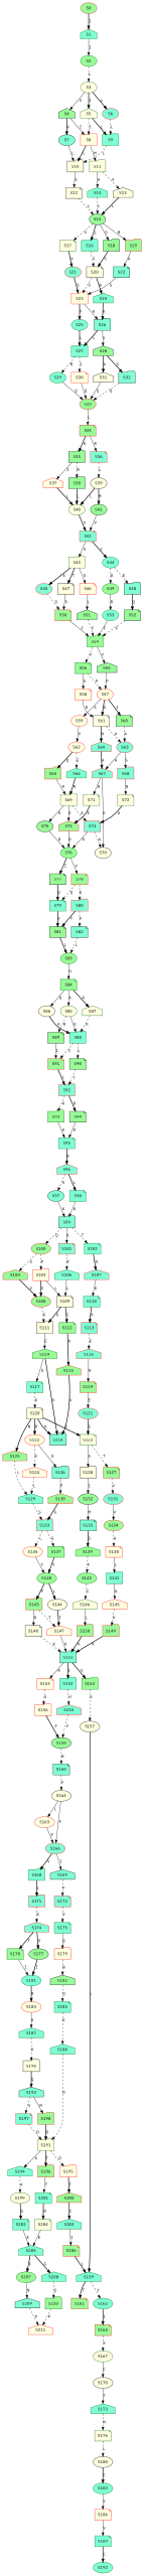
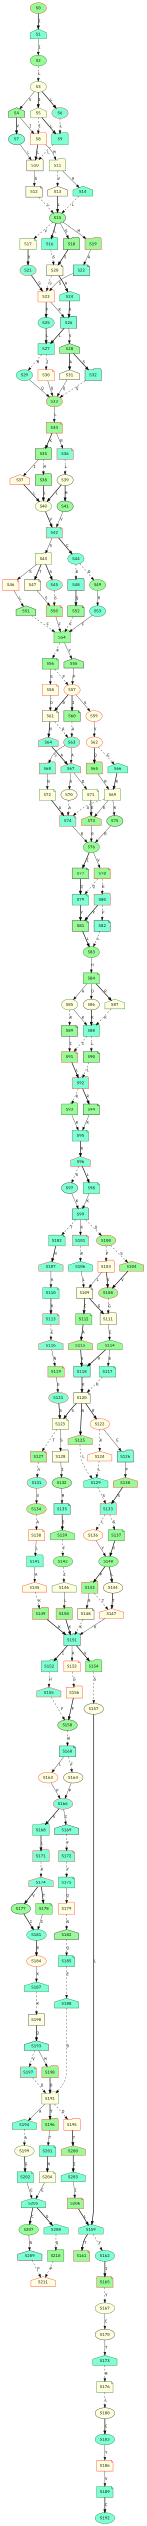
  strict digraph {
    fontname="IBM Plex Mono"
    node [color=red fillcolor=aquamarine fontname="IBM Plex Mono" shape=note style=filled]
    edge [fontname="IBM Plex Mono" style=bold]
    S0 [fillcolor=palegreen shape=ellipse]
    S1 [color=darkgreen shape=house]
    S2 [color=darkgreen fillcolor=palegreen shape=ellipse]
    S3 [color=darkgreen fillcolor=lightyellow shape=ellipse]
    S4 [color=black fillcolor=palegreen shape=house]
    S5 [color=darkgreen fillcolor=lightyellow shape=house]
    S6 [shape=ellipse]
    S7 [color=black shape=ellipse]
    S8 [fillcolor=lightyellow shape=folder]
    S9 [color=darkgreen shape=folder]
    S10 [color=black fillcolor=lightyellow shape=folder]
    S11 [color=darkgreen fillcolor=lightyellow shape=folder]
    S12 [color=black fillcolor=lightyellow]
    S13 [color=black fillcolor=lightyellow shape=house]
    S14 [color=darkgreen shape=house]
    S15 [color=black fillcolor=palegreen shape=ellipse]
    S16 [color=darkgreen shape=folder]
    S17 [color=darkgreen fillcolor=lightyellow]
    S18 [color=black fillcolor=palegreen shape=folder]
    S19 [fillcolor=palegreen shape=folder]
    S20 [color=black fillcolor=lightyellow]
    S21 [shape=ellipse]
    S22 [color=black]
    S23 [fillcolor=lightyellow shape=folder]
    S24 [color=darkgreen shape=house]
    S25 [color=darkgreen shape=ellipse]
    S26 [color=black shape=folder]
    S27 [color=darkgreen shape=folder]
    S28 [color=black fillcolor=palegreen shape=house]
    S29 [color=darkgreen shape=ellipse]
    S30 [fillcolor=lightyellow]
    S31 [color=black fillcolor=lightyellow shape=house]
    S32 [color=black shape=folder]
    S33 [fillcolor=palegreen shape=ellipse]
    S34 [fillcolor=palegreen]
    S35 [color=black fillcolor=palegreen shape=folder]
    S36
    S37 [fillcolor=lightyellow shape=house]
    S38 [color=black fillcolor=palegreen shape=folder]
    S39 [color=black fillcolor=lightyellow shape=ellipse]
    S40 [color=darkgreen fillcolor=lightyellow shape=ellipse]
    S41 [color=black fillcolor=palegreen shape=ellipse]
    S42
    S43 [color=darkgreen fillcolor=lightyellow shape=folder]
    S44 [color=darkgreen shape=ellipse]
    S45 [shape=ellipse]
    S46 [fillcolor=lightyellow]
    S47 [color=black fillcolor=lightyellow]
    S48 [color=black shape=folder]
    S49 [color=darkgreen fillcolor=palegreen shape=ellipse]
    S50 [fillcolor=palegreen]
    S51 [color=black fillcolor=palegreen shape=house]
    S52 [color=black fillcolor=palegreen]
    S53 [color=darkgreen shape=ellipse]
    S54 [color=darkgreen fillcolor=palegreen shape=folder]
    S55 [color=black fillcolor=palegreen shape=house]
    S56 [color=darkgreen fillcolor=palegreen]
    S57 [fillcolor=lightyellow shape=ellipse]
    S58 [fillcolor=lightyellow]
    S59 [fillcolor=lightyellow shape=ellipse]
    S60 [color=black fillcolor=palegreen]
    S61 [color=black fillcolor=lightyellow]
    S62 [fillcolor=lightyellow shape=ellipse]
    S63 [shape=ellipse]
    S64 [shape=house]
    S65 [fillcolor=palegreen shape=folder]
    S66 [color=darkgreen shape=house]
    S67 [shape=house]
    S68 [shape=folder]
    S69 [color=darkgreen fillcolor=lightyellow shape=folder]
    S70 [color=black fillcolor=lightyellow shape=ellipse]
    S71 [color=darkgreen fillcolor=lightyellow]
    S72 [color=darkgreen fillcolor=lightyellow]
    S73 [fillcolor=palegreen shape=house]
    S74
    S75 [color=black fillcolor=palegreen shape=ellipse]
    S76 [color=darkgreen fillcolor=palegreen shape=ellipse]
    S77 [color=black fillcolor=palegreen]
    S78 [fillcolor=palegreen]
    S79 [color=darkgreen]
    S80 [shape=folder]
    S81 [color=black fillcolor=palegreen]
    S82 [color=black]
    S83 [color=darkgreen fillcolor=palegreen shape=ellipse]
    S84 [color=darkgreen fillcolor=palegreen]
    S85 [color=darkgreen fillcolor=lightyellow shape=ellipse]
    S86 [color=black fillcolor=lightyellow shape=ellipse]
    S87 [color=darkgreen fillcolor=lightyellow shape=house]
    S88 [color=darkgreen shape=folder]
    S89 [color=black fillcolor=palegreen]
    S90 [color=black fillcolor=palegreen]
    S91 [fillcolor=palegreen]
    S92 [shape=folder]
    S93 [color=darkgreen fillcolor=palegreen shape=folder]
    S94 [color=black fillcolor=palegreen]
    S95 [color=darkgreen]
    S96 [shape=house]
    S97 [color=black shape=ellipse]
    S98 [color=darkgreen]
    S99 [color=black shape=folder]
    S100 [fillcolor=palegreen shape=ellipse]
    S101
    S102 [color=darkgreen]
    S103 [fillcolor=lightyellow shape=folder]
    S104 [fillcolor=palegreen shape=house]
    S106 [color=darkgreen shape=house]
    S107 [shape=house]
    S108 [fillcolor=palegreen shape=ellipse]
    S109 [color=black fillcolor=lightyellow]
    S110 [color=darkgreen]
    S111 [color=black fillcolor=lightyellow shape=folder]
    S112 [color=darkgreen fillcolor=palegreen]
    S113
    S114 [color=darkgreen fillcolor=palegreen shape=house]
    S115 [fillcolor=palegreen shape=house]
    S116 [shape=house]
    S117 [color=darkgreen]
    S118 [color=black shape=folder]
    S119 [fillcolor=palegreen]
    S120 [color=black fillcolor=lightyellow]
    S121 [shape=ellipse]
    S122 [fillcolor=lightyellow shape=ellipse]
    S123 [color=darkgreen fillcolor=lightyellow]
    S125 [fillcolor=palegreen shape=house]
    S124 [fillcolor=lightyellow shape=house]
    S126 [color=black shape=folder]
    S127 [fillcolor=palegreen]
    S128 [color=black fillcolor=lightyellow shape=folder]
    S129 [color=darkgreen shape=house]
    S130 [fillcolor=palegreen shape=house]
    S131 [shape=ellipse]
    S132 [color=black fillcolor=palegreen shape=ellipse]
    S133 [shape=folder]
    S134 [fillcolor=palegreen shape=ellipse]
    S135 [color=black]
    S136 [fillcolor=lightyellow shape=ellipse]
    S137 [color=darkgreen fillcolor=palegreen]
    S138 [fillcolor=lightyellow]
    S139 [color=darkgreen fillcolor=palegreen shape=house]
    S140 [color=darkgreen fillcolor=palegreen shape=ellipse]
    S141 [color=darkgreen shape=folder]
    S142 [color=darkgreen fillcolor=palegreen shape=ellipse]
    S143 [fillcolor=palegreen shape=folder]
    S144 [color=black fillcolor=lightyellow shape=ellipse]
    S145 [fillcolor=lightyellow shape=house]
    S146 [color=darkgreen fillcolor=lightyellow shape=house]
    S147 [fillcolor=lightyellow shape=house]
    S148 [color=black fillcolor=lightyellow]
    S149 [fillcolor=palegreen shape=folder]
    S150 [fillcolor=palegreen shape=folder]
    S151 [color=black shape=folder]
    S152 [color=darkgreen shape=folder]
    S153 [fillcolor=lightyellow]
    S154 [color=darkgreen fillcolor=palegreen shape=folder]
    S155 [shape=house]
    S156 [fillcolor=lightyellow shape=folder]
    S157 [color=black fillcolor=lightyellow shape=ellipse]
    S158 [color=black fillcolor=palegreen shape=ellipse]
    S159 [color=darkgreen shape=house]
    S160 [color=black]
    S161 [fillcolor=palegreen]
    S162 [color=darkgreen shape=ellipse]
    S163 [fillcolor=lightyellow shape=ellipse]
    S164 [color=black fillcolor=lightyellow shape=ellipse]
    S165 [fillcolor=palegreen]
    S166 [shape=ellipse]
    S167 [color=darkgreen fillcolor=lightyellow shape=ellipse]
    S168 [color=darkgreen shape=folder]
    S169 [color=black shape=house]
    S170 [color=black fillcolor=lightyellow shape=ellipse]
    S171 [shape=folder]
    S172
    S173 [color=darkgreen shape=house]
    S174 [shape=house]
    S175 [color=darkgreen]
    S176 [color=darkgreen fillcolor=lightyellow]
    S177 [color=black fillcolor=palegreen shape=ellipse]
    S178 [color=darkgreen fillcolor=palegreen]
    S179 [fillcolor=lightyellow shape=folder]
    S180 [color=black fillcolor=lightyellow shape=ellipse]
    S181 [color=darkgreen shape=ellipse]
    S182 [color=black fillcolor=palegreen shape=house]
    S183 [color=darkgreen shape=ellipse]
    S184 [fillcolor=lightyellow shape=ellipse]
    S185 [color=darkgreen]
    S186 [fillcolor=lightyellow]
    S187 [color=darkgreen shape=house]
    S188 [color=darkgreen shape=house]
    S189 [color=darkgreen]
    S190 [color=black fillcolor=lightyellow shape=folder]
    S191 [color=darkgreen fillcolor=lightyellow shape=folder]
    S192 [color=darkgreen shape=ellipse]
    S193 [color=black shape=house]
    S194 [color=darkgreen shape=house]
    S195 [fillcolor=lightyellow shape=folder]
    S196 [fillcolor=palegreen shape=folder]
    S197
    S198 [fillcolor=palegreen shape=folder]
    S199 [color=darkgreen fillcolor=lightyellow shape=ellipse]
    S200 [fillcolor=palegreen shape=house]
    S201 [color=darkgreen]
    S202 [color=darkgreen]
    S203 [color=darkgreen shape=house]
    S204 [color=darkgreen fillcolor=lightyellow]
    S205 [color=darkgreen shape=house]
    S206 [fillcolor=palegreen]
    S207 [color=darkgreen fillcolor=palegreen shape=ellipse]
    S208 [color=darkgreen shape=house]
    S209 [color=black shape=house]
    S210 [color=darkgreen fillcolor=palegreen shape=folder]
    S211 [fillcolor=lightyellow shape=house]
    S0 -> S1 [label=I]
    S1 -> S2 [label=I style=solid]
    S2 -> S3 [label=L style=dashed]
    S3 -> S4 [label=V style=solid]
    S3 -> S5 [label=I]
    S3 -> S6 [label=L]
    S4 -> S7 [label=V]
    S4 -> S8 [label=I style=solid]
    S5 -> S8 [label=I style=dashed]
    S5 -> S9 [label=L]
    S6 -> S9 [label=L style=dashed]
    S7 -> S10 [label=L style=solid]
    S8 -> S10 [label=L]
    S8 -> S11 [label=M style=solid]
    S9 -> S10 [label=L style=dashed]
    S10 -> S12 [label=G style=solid]
    S11 -> S13 [label=V style=dashed]
    S11 -> S14 [label=A style=solid]
    S12 -> S15 [label=L style=dashed]
    S13 -> S15 [label=L]
    S14 -> S15 [label=L style=dashed]
    S15 -> S16 [label=L]
    S15 -> S17 [label=V style=dashed]
    S15 -> S18 [label=S style=solid]
    S15 -> S19 [label=M style=solid]
    S16 -> S20 [label=S style=dashed]
    S17 -> S21 [label=V]
    S18 -> S20 [label=S]
    S19 -> S22 [label=A style=solid]
    S20 -> S23 [label=S style=dashed]
    S20 -> S24 [label=A]
    S21 -> S23 [label=S]
    S22 -> S23 [label=S style=solid]
    S23 -> S25 [label=F]
    S23 -> S26 [label=K style=solid]
    S24 -> S26 [label=K]
    S25 -> S27 [label=L]
    S26 -> S27 [label=L]
    S26 -> S28 [label=V style=solid]
    S27 -> S29 [label=M style=dashed]
    S27 -> S30 [label=I style=dashed]
    S28 -> S31 [label=A]
    S28 -> S32 [label=S]
    S29 -> S33 [label=Q style=solid]
    S30 -> S33 [label=Q style=solid]
    S31 -> S33 [label=Q style=solid]
    S32 -> S33 [label=Q style=dashed]
    S33 -> S34 [label=L style=solid]
    S34 -> S35 [label=K]
    S34 -> S36 [label=R style=solid]
    S35 -> S37 [label=I style=solid]
    S35 -> S38 [label=M style=dashed]
    S36 -> S39 [label=L style=dashed]
    S37 -> S40 [label=L]
    S38 -> S40 [label=L]
    S39 -> S40 [label=L]
    S39 -> S41 [label=M]
    S40 -> S42 [label=V]
    S41 -> S42 [label=V style=solid]
    S42 -> S43 [label=S style=solid]
    S42 -> S44 [label=C]
    S43 -> S45 [label=A]
    S43 -> S46 [label=S style=solid]
    S43 -> S47 [label=T]
    S44 -> S48 [label=E style=dashed]
    S44 -> S49 [label=D style=dashed]
    S45 -> S50 [label=S style=dashed]
    S46 -> S51 [label=L style=solid]
    S47 -> S50 [label=S style=solid]
    S48 -> S52 [label=Q]
    S49 -> S53 [label=R style=solid]
    S50 -> S54 [label=F style=solid]
    S51 -> S54 [label=F style=dashed]
    S52 -> S54 [label=F style=dashed]
    S53 -> S54 [label=F style=solid]
    S54 -> S55 [label=Y style=solid]
    S54 -> S56 [label=F style=dashed]
    S55 -> S57 [label=P style=solid]
    S56 -> S57 [label=P style=dashed]
    S56 -> S58 [label=S style=solid]
    S57 -> S59 [label=S style=solid]
    S57 -> S60 [label=I]
    S57 -> S61 [label=D]
    S58 -> S61 [label=D style=solid]
    S59 -> S62 [label=V style=solid]
    S60 -> S63 [label=A style=dashed]
    S61 -> S63 [label=A style=dashed]
    S61 -> S64 [label=N]
    S62 -> S65 [label=Q]
    S62 -> S66 [label=E style=dashed]
    S63 -> S67 [label=A style=solid]
    S63 -> S68 [label=S style=solid]
    S64 -> S67 [label=A]
    S65 -> S69 [label=R style=solid]
    S66 -> S69 [label=R]
    S67 -> S70 [label=E style=solid]
    S67 -> S71 [label=D style=solid]
    S68 -> S72 [label=N style=solid]
    S69 -> S73 [label=E style=solid]
    S69 -> S74 [label=A style=dashed]
    S69 -> S75 [label=K style=solid]
-   S74 -> S70 [label=A style=dashed]
+   S70 -> S74 [label=A style=dashed]
    S71 -> S73 [label=E]
    S72 -> S74 [label=A]
    S73 -> S76 [label=R style=solid]
    S74 -> S76 [label=R style=solid]
    S75 -> S76 [label=R style=solid]
    S76 -> S77 [label=I]
    S76 -> S78 [label=V style=solid]
    S77 -> S79 [label=Q]
    S78 -> S79 [label=Q style=dashed]
    S78 -> S80 [label=E style=dashed]
    S79 -> S81 [label=Y]
    S80 -> S81 [label=Y]
    S80 -> S82 [label=F style=dashed]
    S81 -> S83 [label=L]
    S82 -> S83 [label=L style=dashed]
    S83 -> S84 [label=H style=solid]
    S84 -> S85 [label=A style=solid]
    S84 -> S86 [label=D style=solid]
    S84 -> S87 [label=R]
    S85 -> S88 [label=K style=solid]
    S85 -> S89 [label=R style=dashed]
    S86 -> S88 [label=K]
    S87 -> S88 [label=K style=dashed]
    S88 -> S90 [label=L style=dashed]
    S88 -> S91 [label=I style=dashed]
    S89 -> S91 [label=I style=solid]
    S90 -> S92 [label=L style=dashed]
    S91 -> S92 [label=L]
    S92 -> S93 [label=K style=dashed]
    S92 -> S94 [label=R]
    S93 -> S95 [label=K style=solid]
    S94 -> S95 [label=K style=solid]
    S95 -> S96 [label=R]
    S96 -> S97 [label=S style=dashed]
    S96 -> S98 [label=L]
    S97 -> S99 [label=K style=solid]
    S98 -> S99 [label=K style=solid]
    S99 -> S100 [label=Q style=dashed]
    S99 -> S101 [label=K style=solid]
    S99 -> S102 [label=T style=dashed]
    S100 -> S103 [label=P style=dashed]
    S100 -> S104 [label=S style=dashed]
    S101 -> S106 [label=R style=dashed]
    S102 -> S107 [label=N]
    S103 -> S108 [label=V]
    S103 -> S109 [label=L style=solid]
    S104 -> S108 [label=V]
    S106 -> S109 [label=L style=solid]
    S107 -> S110 [label=K style=solid]
    S108 -> S111 [label=G style=dashed]
    S109 -> S111 [label=G]
    S109 -> S112 [label=C]
    S110 -> S113 [label=K]
    S111 -> S114 [label=E style=solid]
    S112 -> S115 [label=A]
    S113 -> S116 [label=E style=dashed]
    S114 -> S117 [label=E style=solid]
    S114 -> S118 [label=V]
    S115 -> S118 [label=V]
    S116 -> S119 [label=N style=solid]
    S117 -> S120 [label=K style=dashed]
-   S120 -> S118 [label=K]
+   S118 -> S120 [label=K]
    S119 -> S121 [label=E style=solid]
    S120 -> S122 [label=R]
    S120 -> S123 [label=S]
    S120 -> S125 [label=N]
    S121 -> S123 [label=S]
    S122 -> S124 [label=K style=dashed]
    S122 -> S126 [label=E style=solid]
    S123 -> S127 [label=T style=dashed]
    S123 -> S128 [label=S style=solid]
    S125 -> S129 [label=L style=dashed]
    S124 -> S129 [label=L style=dashed]
    S126 -> S130 [label=P style=solid]
    S127 -> S131 [label=V style=dashed]
    S128 -> S132 [label=I style=solid]
    S129 -> S133 [label=S style=dashed]
    S130 -> S133 [label=S]
    S131 -> S134 [label=V style=solid]
    S132 -> S135 [label=M style=solid]
    S133 -> S136 [label=L style=dashed]
    S133 -> S137 [label=G style=dashed]
    S134 -> S138 [label=A style=dashed]
    S135 -> S139 [label=S]
    S136 -> S140 [label=Y style=solid]
    S137 -> S140 [label=Y]
    S138 -> S141 [label=L style=solid]
    S139 -> S142 [label=F style=dashed]
    S140 -> S143 [label=F]
    S140 -> S144 [label=L]
    S141 -> S145 [label=A style=solid]
    S142 -> S146 [label=I style=dashed]
    S143 -> S147 [label=T style=dashed]
    S143 -> S148 [label=R style=solid]
    S144 -> S147 [label=T]
    S145 -> S149 [label=K style=dashed]
    S146 -> S150 [label=L style=solid]
    S147 -> S151 [label=K style=solid]
    S148 -> S151 [label=K style=dashed]
    S149 -> S151 [label=K]
    S150 -> S151 [label=K]
    S151 -> S152 [label=I]
    S151 -> S153 [label=K style=solid]
    S151 -> S154 [label=V]
    S152 -> S155 [label=H style=dashed]
    S153 -> S156 [label=S style=dashed]
    S154 -> S157 [label=S style=dashed]
    S155 -> S158 [label=F style=dashed]
    S156 -> S158 [label=F]
    S157 -> S159 [label=L]
    S158 -> S160 [label=W style=dashed]
    S159 -> S161 [label=T]
    S159 -> S162 [label=Y style=dashed]
-   S164 -> S163 [label=L style=solid]
+   S160 -> S163 [label=L style=solid]
    S160 -> S164 [label=F style=dashed]
    S162 -> S165 [label=I]
    S163 -> S166 [label=P style=solid]
    S164 -> S166 [label=P style=solid]
    S165 -> S167 [label=Y style=dashed]
    S166 -> S168 [label=V]
    S166 -> S169 [label=I style=solid]
    S167 -> S170 [label=C style=solid]
    S168 -> S171 [label=L]
    S169 -> S172 [label=F style=dashed]
    S170 -> S173 [label=T style=solid]
    S171 -> S174 [label=K style=dashed]
    S172 -> S175 [label=Y style=dashed]
    S173 -> S176 [label=M style=dashed]
    S174 -> S177 [label=V]
    S174 -> S178 [label=T]
    S175 -> S179 [label=Q style=solid]
    S176 -> S180 [label=L style=dashed]
    S177 -> S181 [label=I]
    S178 -> S181 [label=I style=solid]
    S179 -> S182 [label=N style=dashed]
    S180 -> S183 [label=C]
    S181 -> S184 [label=R]
    S182 -> S185 [label=Q style=dashed]
    S183 -> S186 [label=Y style=solid]
    S184 -> S187 [label=K style=solid]
    S185 -> S188 [label=E style=dashed]
    S186 -> S189 [label=V style=solid]
    S187 -> S190 [label=K style=dashed]
    S188 -> S191 [label=D style=dashed]
    S189 -> S192 [label=C]
    S190 -> S193 [label=Q]
    S191 -> S194 [label=A style=solid]
    S191 -> S195 [label=D style=dashed]
    S191 -> S196 [label=T]
    S193 -> S197 [label=V style=dashed]
    S193 -> S198 [label=M style=solid]
    S194 -> S199 [label=A style=dashed]
    S195 -> S200 [label=T]
    S196 -> S201 [label=T style=solid]
    S197 -> S191 [label=D style=dashed]
    S198 -> S191 [label=D]
    S199 -> S202 [label=G]
    S200 -> S203 [label=I]
    S201 -> S204 [label=N]
    S202 -> S205 [label=E style=solid]
    S203 -> S206 [label=I style=solid]
    S204 -> S205 [label=E style=solid]
    S205 -> S207 [label=C]
    S205 -> S208 [label=G]
    S206 -> S159 [label=L]
    S207 -> S209 [label=N style=solid]
    S208 -> S210 [label=Q style=dashed]
    S209 -> S211 [label=P style=dashed]
    S210 -> S211 [label=P style=dashed]
  }
